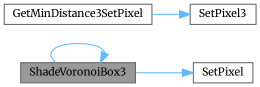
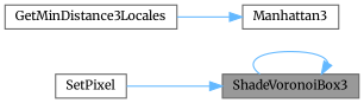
  digraph {
    fontname=Merriweather
    rankdir=LR
    node [color=grey40 fillcolor=white fontname=Merriweather fontsize=10 shape=box style=filled]
    edge [color=steelblue1 fontname=Merriweather fontsize=10 labelfontname=Helvetica labelfontsize=10 style=solid]
    n1 [color=gray40 fillcolor=grey60 fontcolor=black height=0.2 label=ShadeVoronoiBox3 width=0.4]
    n2 [height=0.2 label=SetPixel width=0.4]
-   n3 [height=0.2 label=GetMinDistance3SetPixel width=0.4]
-   n4 [height=0.2 label=SetPixel3 width=0.4]
+   n3 [height=0.2 label=GetMinDistance3Locales width=0.4]
+   n4 [height=0.2 label=Manhattan3 width=0.4]
    n1 -> n1
-   n1 -> n2
+   n2 -> n1
    n3 -> n4
  }
